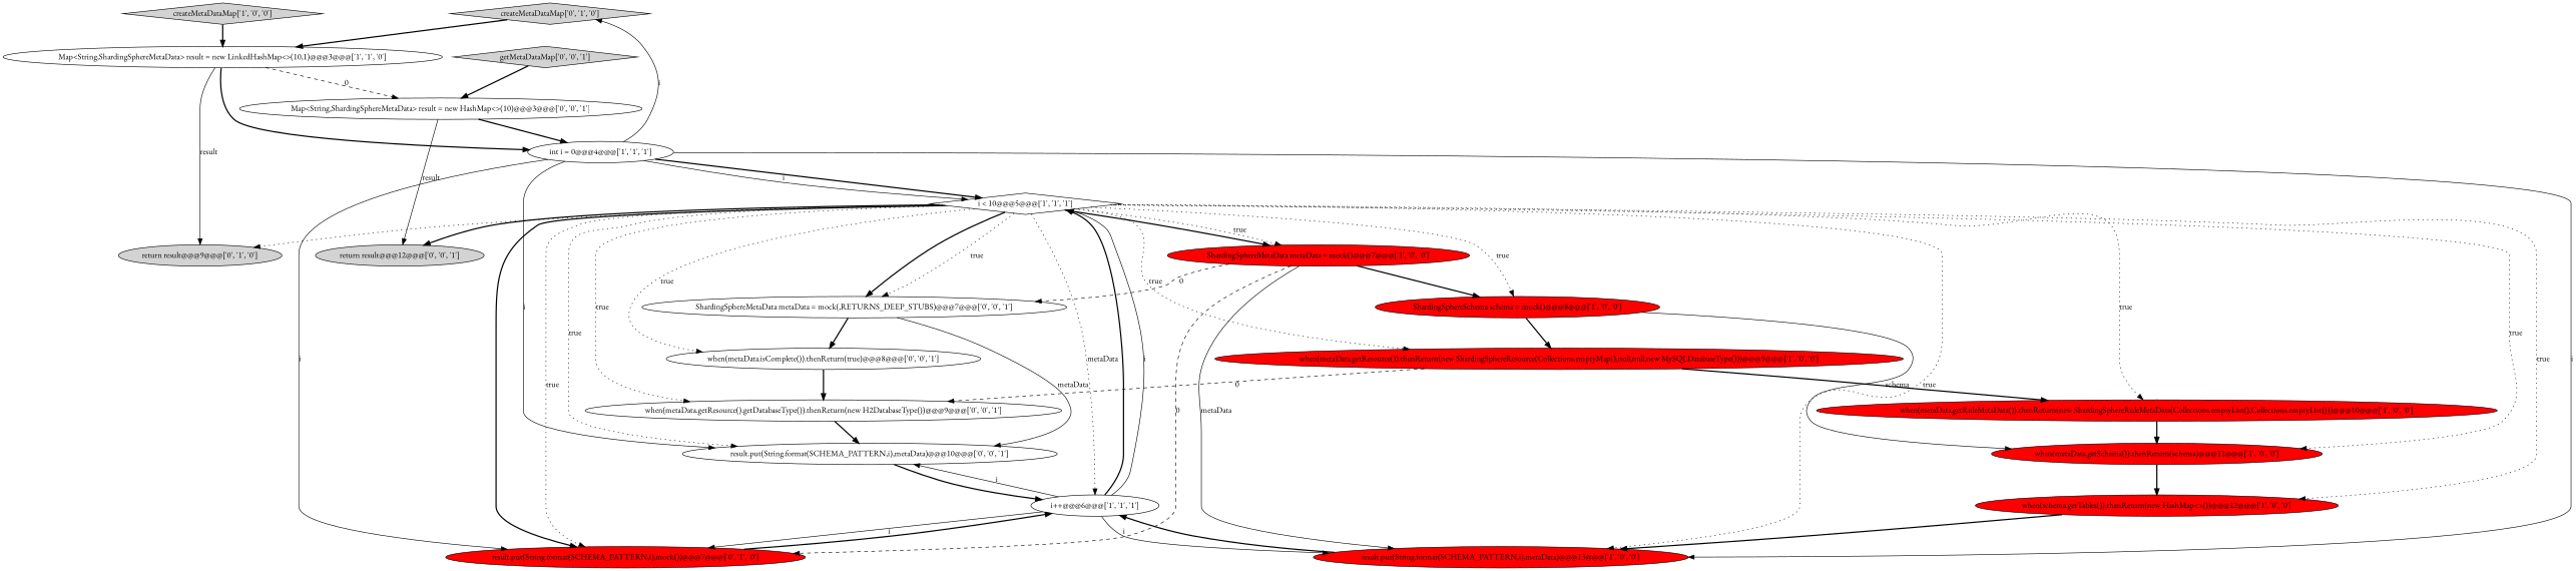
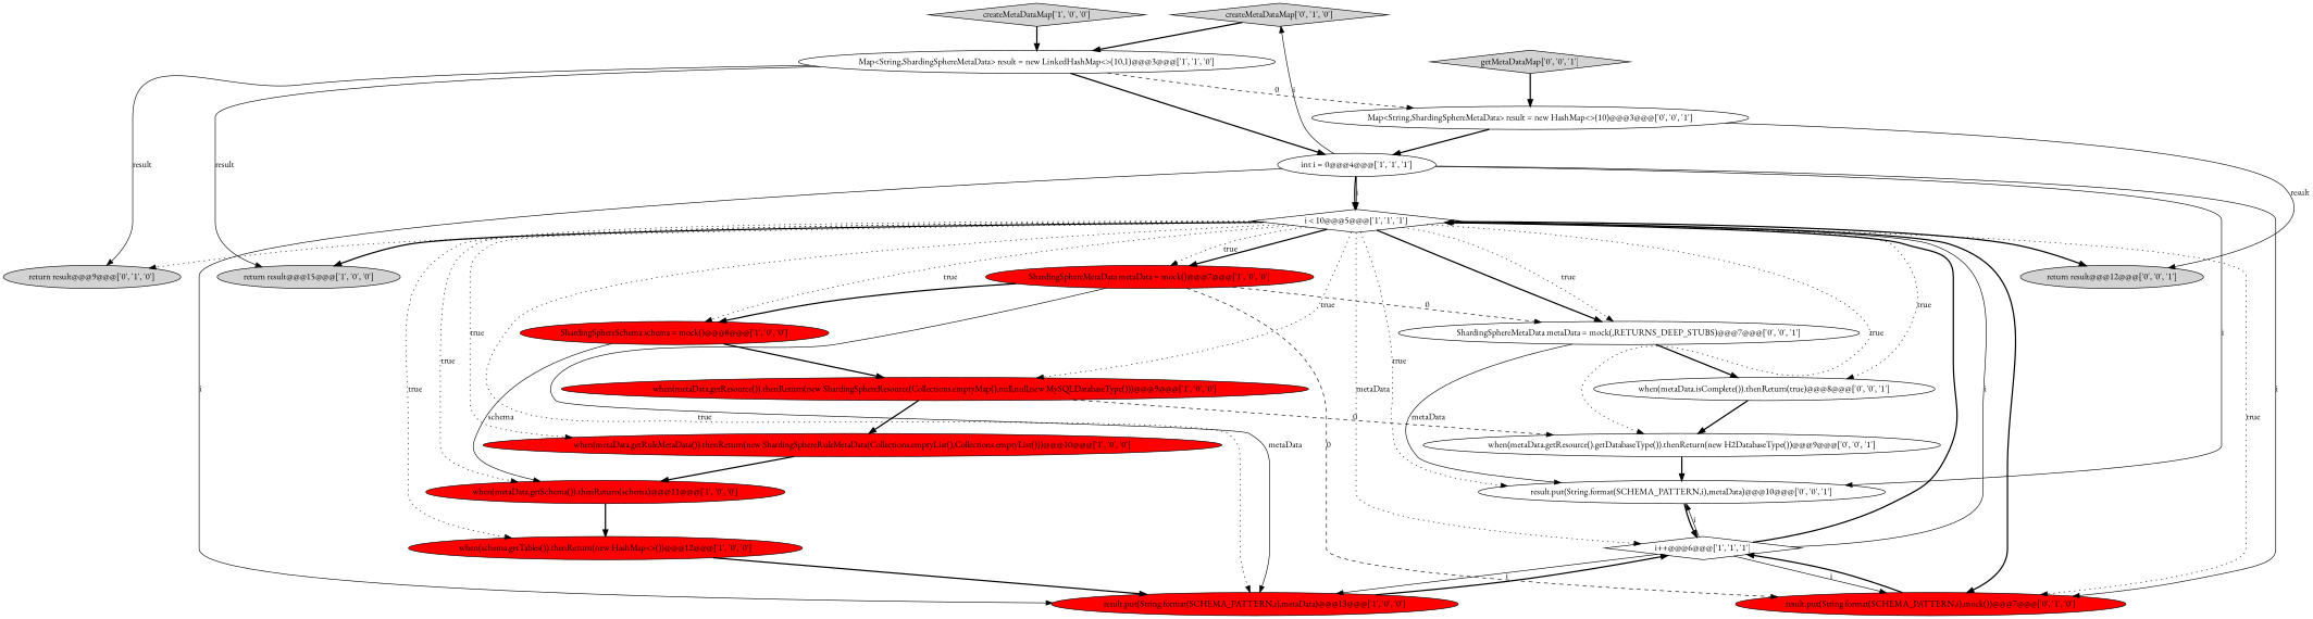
  digraph {
    fontname="EB Garamond"
    node [fillcolor=white fontname="EB Garamond" shape=ellipse style=filled]
    edge [fontname="EB Garamond" style=bold]
    n1 [fillcolor=lightgray label="createMetaDataMap['0', '1', '0']" shape=diamond]
    n2 [label="Map<String,ShardingSphereMetaData> result = new LinkedHashMap<>(10,1)@@@3@@@['1', '1', '0']"]
    n3 [label="Map<String,ShardingSphereMetaData> result = new HashMap<>(10)@@@3@@@['0', '0', '1']"]
    n4 [label="int i = 0@@@4@@@['1', '1', '1']"]
    n5 [fillcolor=lightgray label="return result@@@9@@@['0', '1', '0']"]
+   n6 [fillcolor=lightgray label="return result@@@15@@@['1', '0', '0']"]
    n7 [fillcolor=lightgray label="getMetaDataMap['0', '0', '1']" shape=diamond]
    n8 [fillcolor=lightgray label="return result@@@12@@@['0', '0', '1']"]
    n9 [label="ShardingSphereMetaData metaData = mock(,RETURNS_DEEP_STUBS)@@@7@@@['0', '0', '1']"]
    n10 [label="when(metaData.isComplete()).thenReturn(true)@@@8@@@['0', '0', '1']"]
    n11 [label="result.put(String.format(SCHEMA_PATTERN,i),metaData)@@@10@@@['0', '0', '1']"]
    n12 [label="when(metaData.getResource().getDatabaseType()).thenReturn(new H2DatabaseType())@@@9@@@['0', '0', '1']"]
-   n13 [label="i++@@@6@@@['1', '1', '1']"]
+   n13 [label="i++@@@6@@@['1', '1', '1']" shape=diamond]
    n14 [fillcolor=red label="result.put(String.format(SCHEMA_PATTERN,i),metaData)@@@13@@@['1', '0', '0']"]
    n15 [fillcolor=red label="result.put(String.format(SCHEMA_PATTERN,i),mock())@@@7@@@['0', '1', '0']"]
    n16 [label="i < 10@@@5@@@['1', '1', '1']" shape=diamond]
    n17 [fillcolor=red label="when(metaData.getSchema()).thenReturn(schema)@@@11@@@['1', '0', '0']"]
    n18 [fillcolor=red label="ShardingSphereSchema schema = mock()@@@8@@@['1', '0', '0']"]
    n19 [fillcolor=red label="ShardingSphereMetaData metaData = mock()@@@7@@@['1', '0', '0']"]
    n20 [fillcolor=red label="when(metaData.getRuleMetaData()).thenReturn(new ShardingSphereRuleMetaData(Collections.emptyList(),Collections.emptyList()))@@@10@@@['1', '0', '0']"]
    n21 [fillcolor=red label="when(metaData.getResource()).thenReturn(new ShardingSphereResource(Collections.emptyMap(),null,null,new MySQLDatabaseType()))@@@9@@@['1', '0', '0']"]
    n22 [fillcolor=red label="when(schema.getTables()).thenReturn(new HashMap<>())@@@12@@@['1', '0', '0']"]
    n23 [fillcolor=lightgray label="createMetaDataMap['1', '0', '0']" shape=diamond]
    n1 -> n2
    n2 -> n3 [label=0 style=dashed]
    n2 -> n4
    n2 -> n5 [label=result style=solid]
+   n2 -> n6 [label=result style=solid]
    n3 -> n4
    n3 -> n8 [label=result style=solid]
    n4 -> n1 [label=i style=solid]
    n4 -> n11 [label=i style=solid]
    n4 -> n14 [label=i style=solid]
    n4 -> n15 [label=i style=solid]
    n4 -> n16
    n4 -> n16 [label=i style=solid]
    n7 -> n3
    n9 -> n10
    n9 -> n11 [label=metaData style=solid]
    n10 -> n12
    n11 -> n13
    n12 -> n11
    n13 -> n11 [label=i style=solid]
    n13 -> n14 [label=i style=solid]
    n13 -> n15 [label=i style=solid]
    n13 -> n16
    n13 -> n16 [label=i style=solid]
    n14 -> n13
    n15 -> n13
    n16 -> n5 [style=dotted]
+   n16 -> n6
    n16 -> n8
    n16 -> n9 [label=true style=dotted]
    n16 -> n9
    n16 -> n10 [label=true style=dotted]
    n16 -> n11 [label=true style=dotted]
    n16 -> n12 [label=true style=dotted]
    n16 -> n13 [label=metaData style=dotted]
    n16 -> n14 [label=true style=dotted]
    n16 -> n15
    n16 -> n15 [label=true style=dotted]
    n16 -> n17 [label=true style=dotted]
    n16 -> n18 [label=true style=dotted]
    n16 -> n19
    n16 -> n19 [label=true style=dotted]
    n16 -> n20 [label=true style=dotted]
    n16 -> n21 [label=true style=dotted]
    n16 -> n22 [label=true style=dotted]
    n17 -> n22
    n18 -> n17 [label=schema style=solid]
    n18 -> n21
    n19 -> n9 [label=0 style=dashed]
    n19 -> n14 [label=metaData style=solid]
    n19 -> n15 [label=0 style=dashed]
    n19 -> n18
    n20 -> n17
    n21 -> n12 [label=0 style=dashed]
    n21 -> n20
    n22 -> n14
    n23 -> n2
  }
